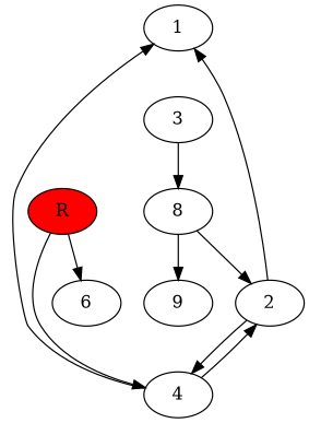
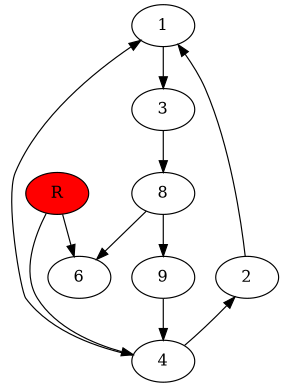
  digraph {
    1
    3
    8
    2
    4
    n6 [label=9]
    R [fillcolor="#ff0000" style=filled]
    6
+   1 -> 3
    3 -> 8
-   8 -> 2
+   8 -> 6
    8 -> n6
    2 -> 1
-   2 -> 4
+   n6 -> 4
    4 -> 1
    4 -> 2
    R -> 4
    R -> 6
  }
